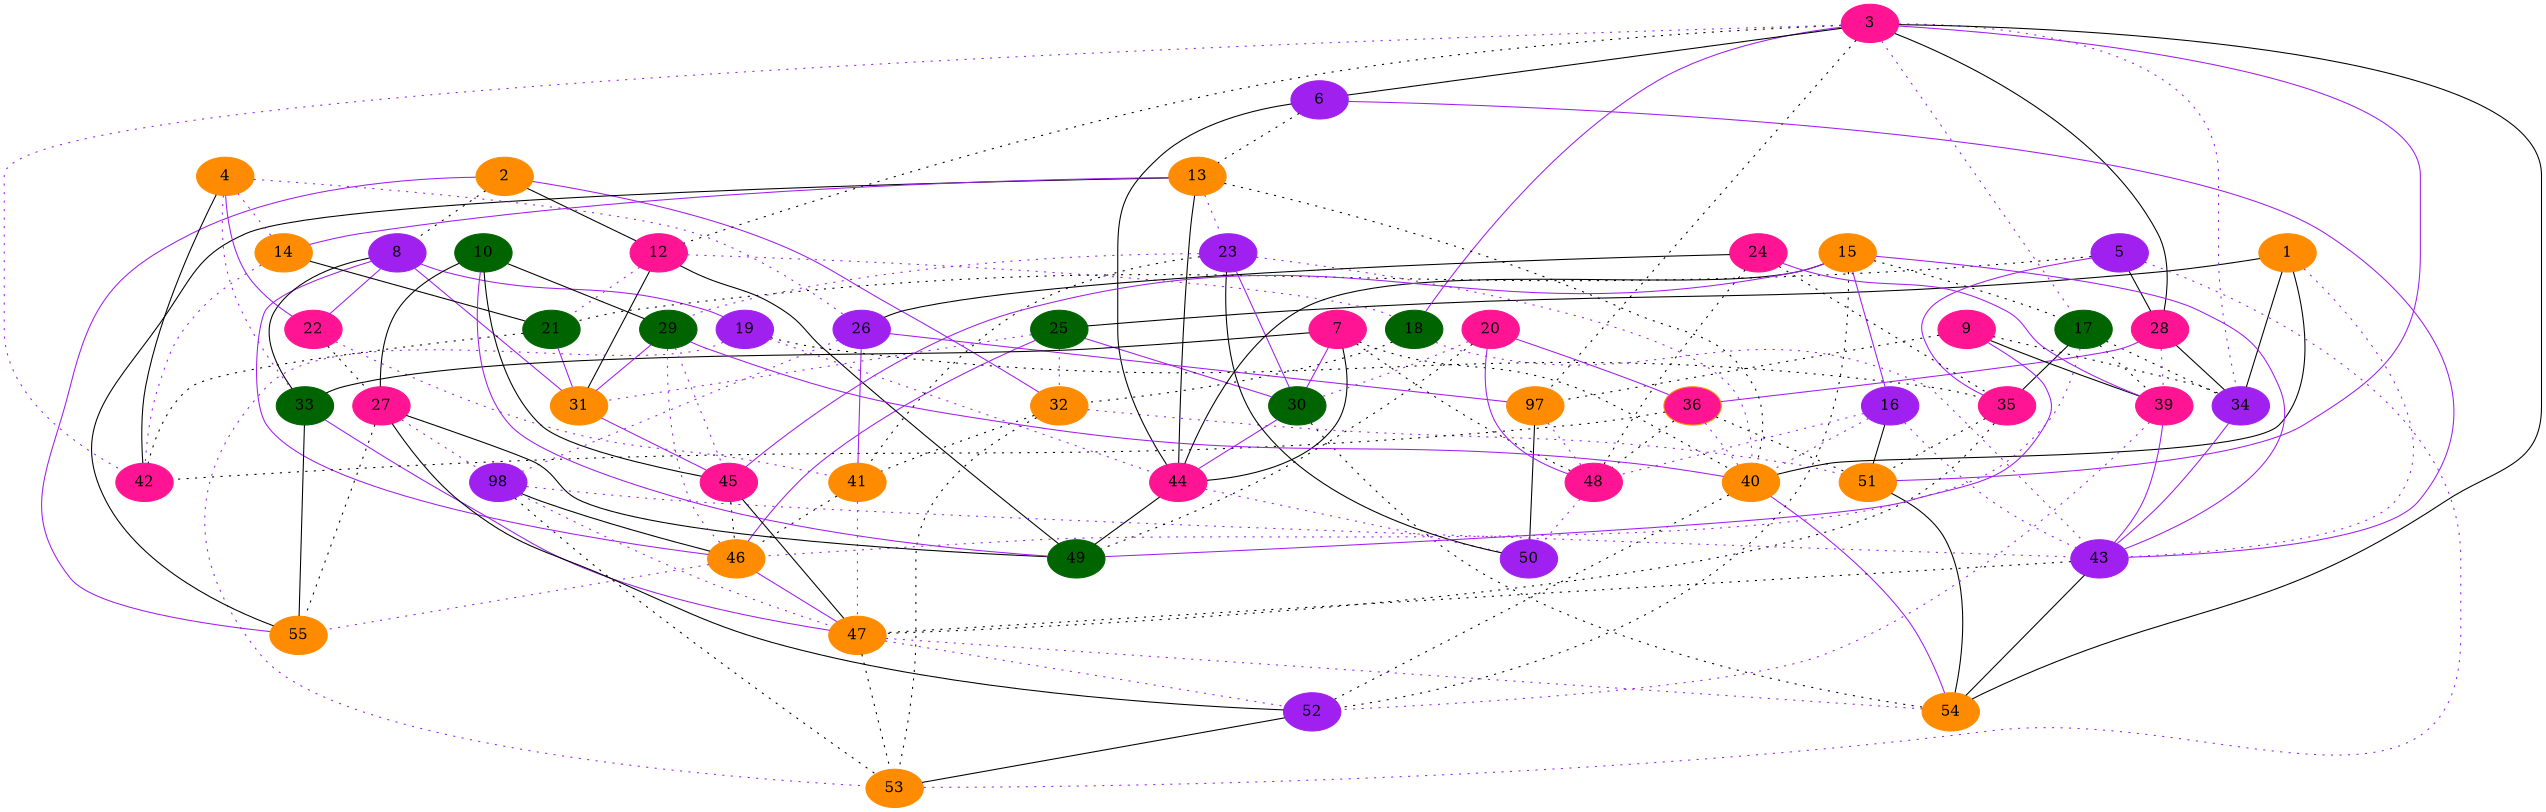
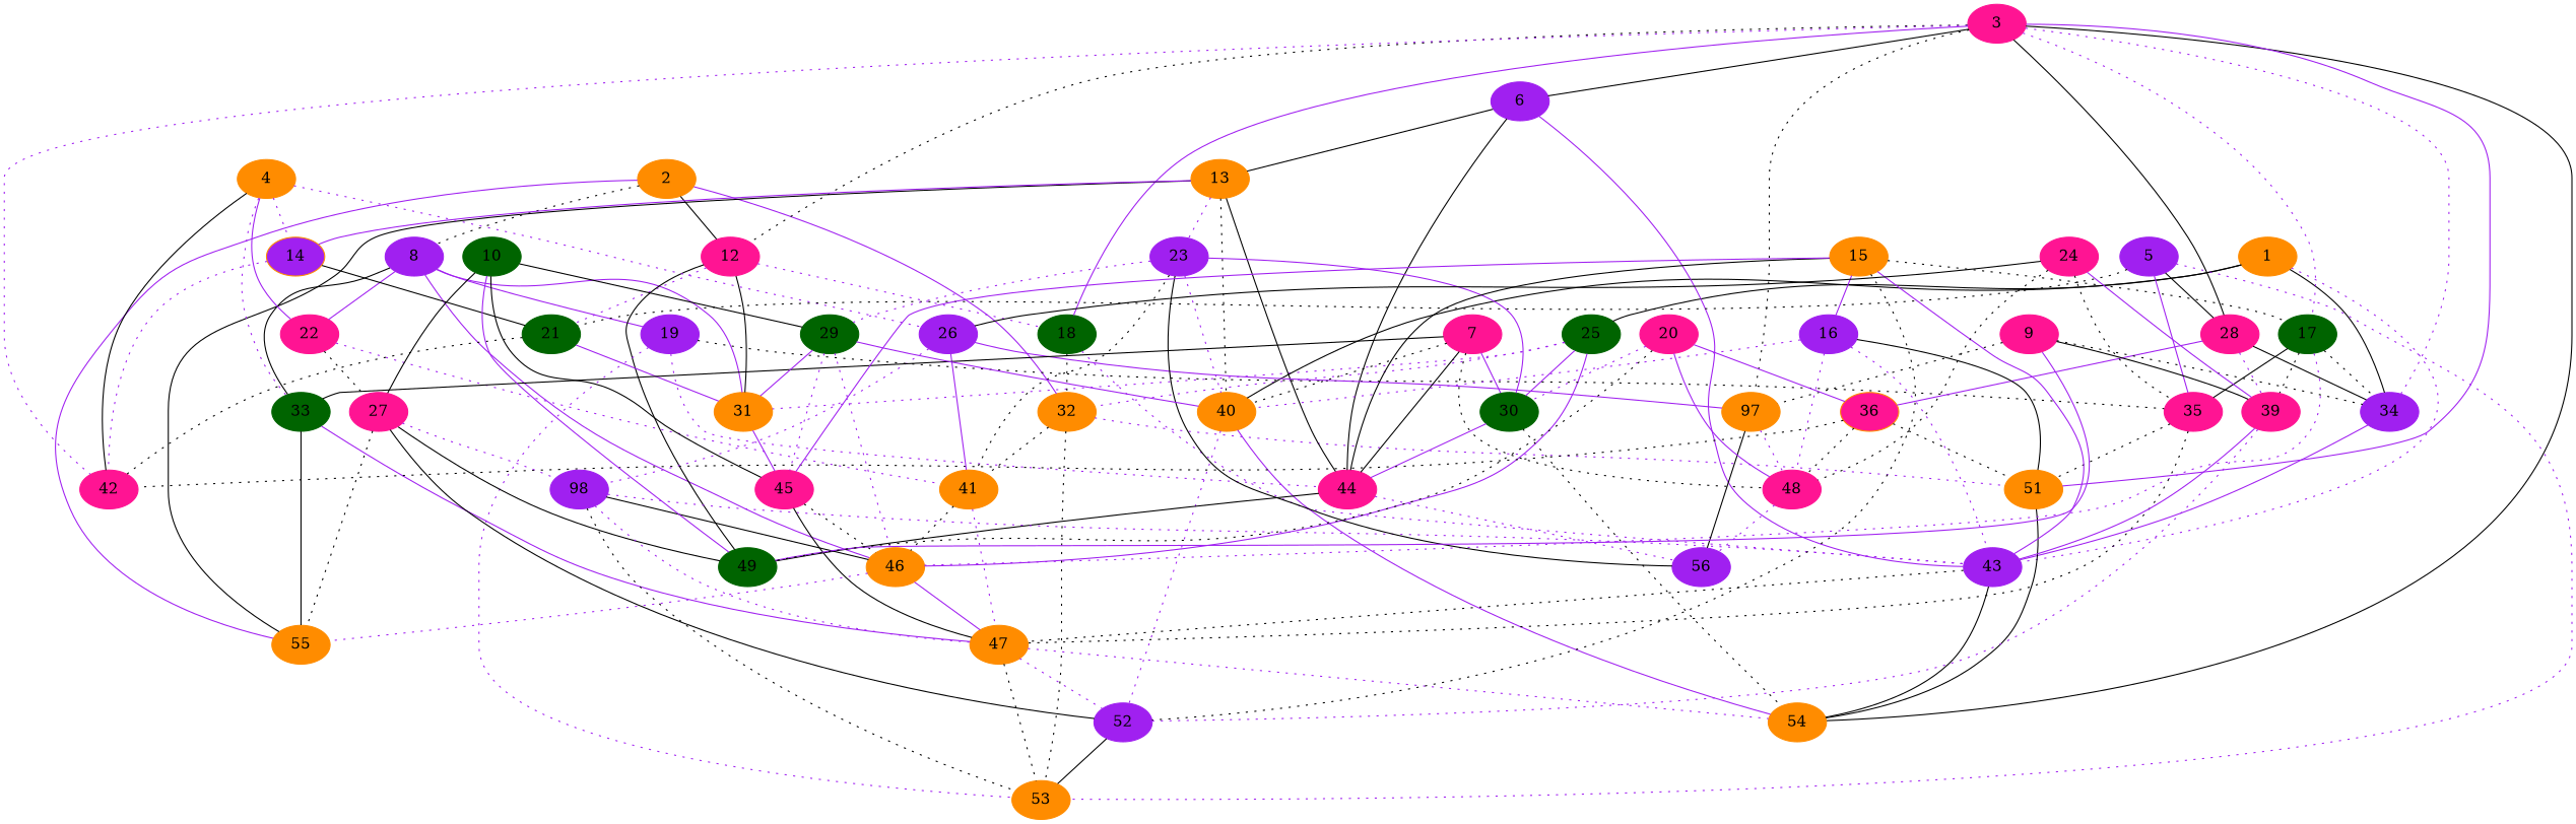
  graph {
    node [color=darkorange style=filled]
    edge [color=purple style=dotted weight=1.0]
    25 [color=darkgreen]
    1
    34 [color=purple]
    40
    43 [color=purple]
    32
    30 [color=darkgreen]
    31
    46
    54
    52 [color=purple]
    47
    8 [color=purple]
    2
    12 [color=deeppink]
    55
    22 [color=deeppink]
    33 [color=darkgreen]
    19 [color=purple]
    18 [color=darkgreen]
    21 [color=darkgreen]
    49 [color=darkgreen]
    51
    53
    41
    3 [color=deeppink]
    6 [color=purple]
    17 [color=darkgreen]
    28 [color=deeppink]
    n30 [label=97]
    42 [color=deeppink]
    13
    44 [color=deeppink]
    35 [color=deeppink]
    39 [color=deeppink]
    36 [fillcolor=deeppink]
    48 [color=deeppink]
-   50 [color=purple]
+   50 [color=purple label=56]
    4
-   14
+   14 [fillcolor=purple]
    26 [color=purple]
    27 [color=deeppink]
    n43 [color=purple label=98]
    5 [color=purple]
    23 [color=purple]
    7 [color=deeppink]
    45 [color=deeppink]
    9 [color=deeppink]
    10 [color=darkgreen]
    29 [color=darkgreen]
    15
    16 [color=purple]
    20 [color=deeppink]
    24 [color=deeppink]
    25 -- 32
    25 -- 30 [style=solid]
    25 -- 31
    25 -- 46 [style=solid weight=2.0]
    1 -- 25 [color=black style=solid]
    1 -- 34 [color=black style=solid]
    1 -- 40 [color=black style=solid]
    1 -- 43
    34 -- 43 [style=solid]
    40 -- 54 [style=solid]
-   40 -- 52 [color=black]
+   40 -- 52
    43 -- 54 [color=black style=solid]
    43 -- 47 [color=black]
    32 -- 51
    32 -- 53 [color=black]
    32 -- 41 [color=black]
    30 -- 54 [color=black]
    30 -- 44 [style=solid]
    31 -- 45 [style=solid]
    46 -- 47 [style=solid]
    46 -- 55
    52 -- 53 [color=black style=solid]
    47 -- 54
    47 -- 52
    47 -- 53 [color=black]
    8 -- 31 [style=solid]
    8 -- 46 [style=solid]
    8 -- 22 [style=solid]
    8 -- 33 [color=black style=solid]
    8 -- 19 [style=solid]
    2 -- 32 [style=solid]
    2 -- 8 [color=black]
    2 -- 12 [color=black style=solid]
    2 -- 55 [style=solid]
    12 -- 31 [color=black style=solid]
    12 -- 18
    12 -- 21
    12 -- 49 [color=black style=solid]
    22 -- 41
    22 -- 27 [color=black]
    33 -- 47 [style=solid]
    33 -- 55 [color=black style=solid]
    19 -- 53
    19 -- 44
    19 -- 35 [color=black]
    18 -- 43
    18 -- 32 [color=black]
    21 -- 31 [style=solid]
    21 -- 42 [color=black weight=2.0]
    51 -- 54 [color=black style=solid]
    41 -- 46 [color=black]
    41 -- 47
    3 -- 34
    3 -- 54 [color=black style=solid]
    3 -- 12 [color=black]
    3 -- 18 [style=solid]
    3 -- 51 [style=solid]
    3 -- 6 [color=black style=solid]
    3 -- 17
    3 -- 28 [color=black style=solid]
    3 -- n30 [color=black]
    3 -- 42
    6 -- 43 [style=solid]
-   6 -- 13 [color=black]
+   6 -- 13 [color=black style=solid]
    6 -- 44 [color=black style=solid]
    17 -- 34 [color=black]
    17 -- 46
    17 -- 35 [color=black style=solid]
    17 -- 39 [color=black]
    28 -- 34 [color=black style=solid]
    28 -- 39
    28 -- 36 [style=solid]
    n30 -- 48 [weight=2.0]
    n30 -- 50 [color=black style=solid]
    13 -- 40 [color=black]
    13 -- 55 [color=black style=solid]
    13 -- 44 [color=black style=solid]
    13 -- 14 [style=solid]
    13 -- 23
    44 -- 49 [color=black style=solid]
    44 -- 50
    35 -- 47 [color=black]
    35 -- 51 [color=black]
    39 -- 43 [style=solid]
    39 -- 52
-   36 -- 40
    36 -- 51 [color=black]
    36 -- 42 [color=black]
    36 -- 48 [color=black]
    48 -- 50
    4 -- 22 [style=solid]
    4 -- 33
    4 -- 42 [color=black style=solid]
    4 -- 14
    4 -- 26 [weight=2.0]
    14 -- 21 [color=black style=solid]
    14 -- 42
    26 -- 41 [style=solid]
    26 -- n30 [style=solid]
    26 -- n43
    27 -- 52 [color=black style=solid]
    27 -- 55 [color=black]
    27 -- 49 [color=black style=solid]
    27 -- n43
    n43 -- 43
    n43 -- 46 [color=black style=solid]
    n43 -- 47
    n43 -- 53 [color=black]
    5 -- 21 [color=black]
    5 -- 53
    5 -- 28 [color=black style=solid]
    5 -- 35 [style=solid]
    23 -- 40
    23 -- 30 [style=solid]
    23 -- 41 [color=black]
    23 -- 50 [color=black style=solid]
    23 -- 29
    7 -- 40 [color=black]
    7 -- 30 [style=solid]
    7 -- 33 [color=black style=solid weight=2.0]
    7 -- 44 [color=black style=solid]
    7 -- 48 [color=black]
    45 -- 46 [color=black]
    45 -- 47 [color=black style=solid]
    9 -- 34 [color=black]
    9 -- 49 [style=solid]
    9 -- n30 [color=black]
    9 -- 39 [color=black style=solid]
    10 -- 49 [style=solid]
    10 -- 27 [color=black style=solid]
    10 -- 45 [color=black style=solid]
    10 -- 29 [color=black style=solid]
    29 -- 40 [style=solid]
    29 -- 31 [style=solid]
    29 -- 46
    29 -- 45
    15 -- 43 [style=solid]
    15 -- 52 [color=black]
    15 -- 17 [color=black]
    15 -- 44 [color=black style=solid]
    15 -- 45 [style=solid]
    15 -- 16 [style=solid]
    16 -- 40 [weight=2.0]
    16 -- 43
    16 -- 51 [color=black style=solid]
    16 -- 48
    20 -- 30
    20 -- 49 [color=black]
    20 -- 36 [style=solid]
    20 -- 48 [style=solid]
    24 -- 35 [color=black]
    24 -- 39 [style=solid]
    24 -- 48 [color=black]
    24 -- 26 [color=black style=solid]
  }
